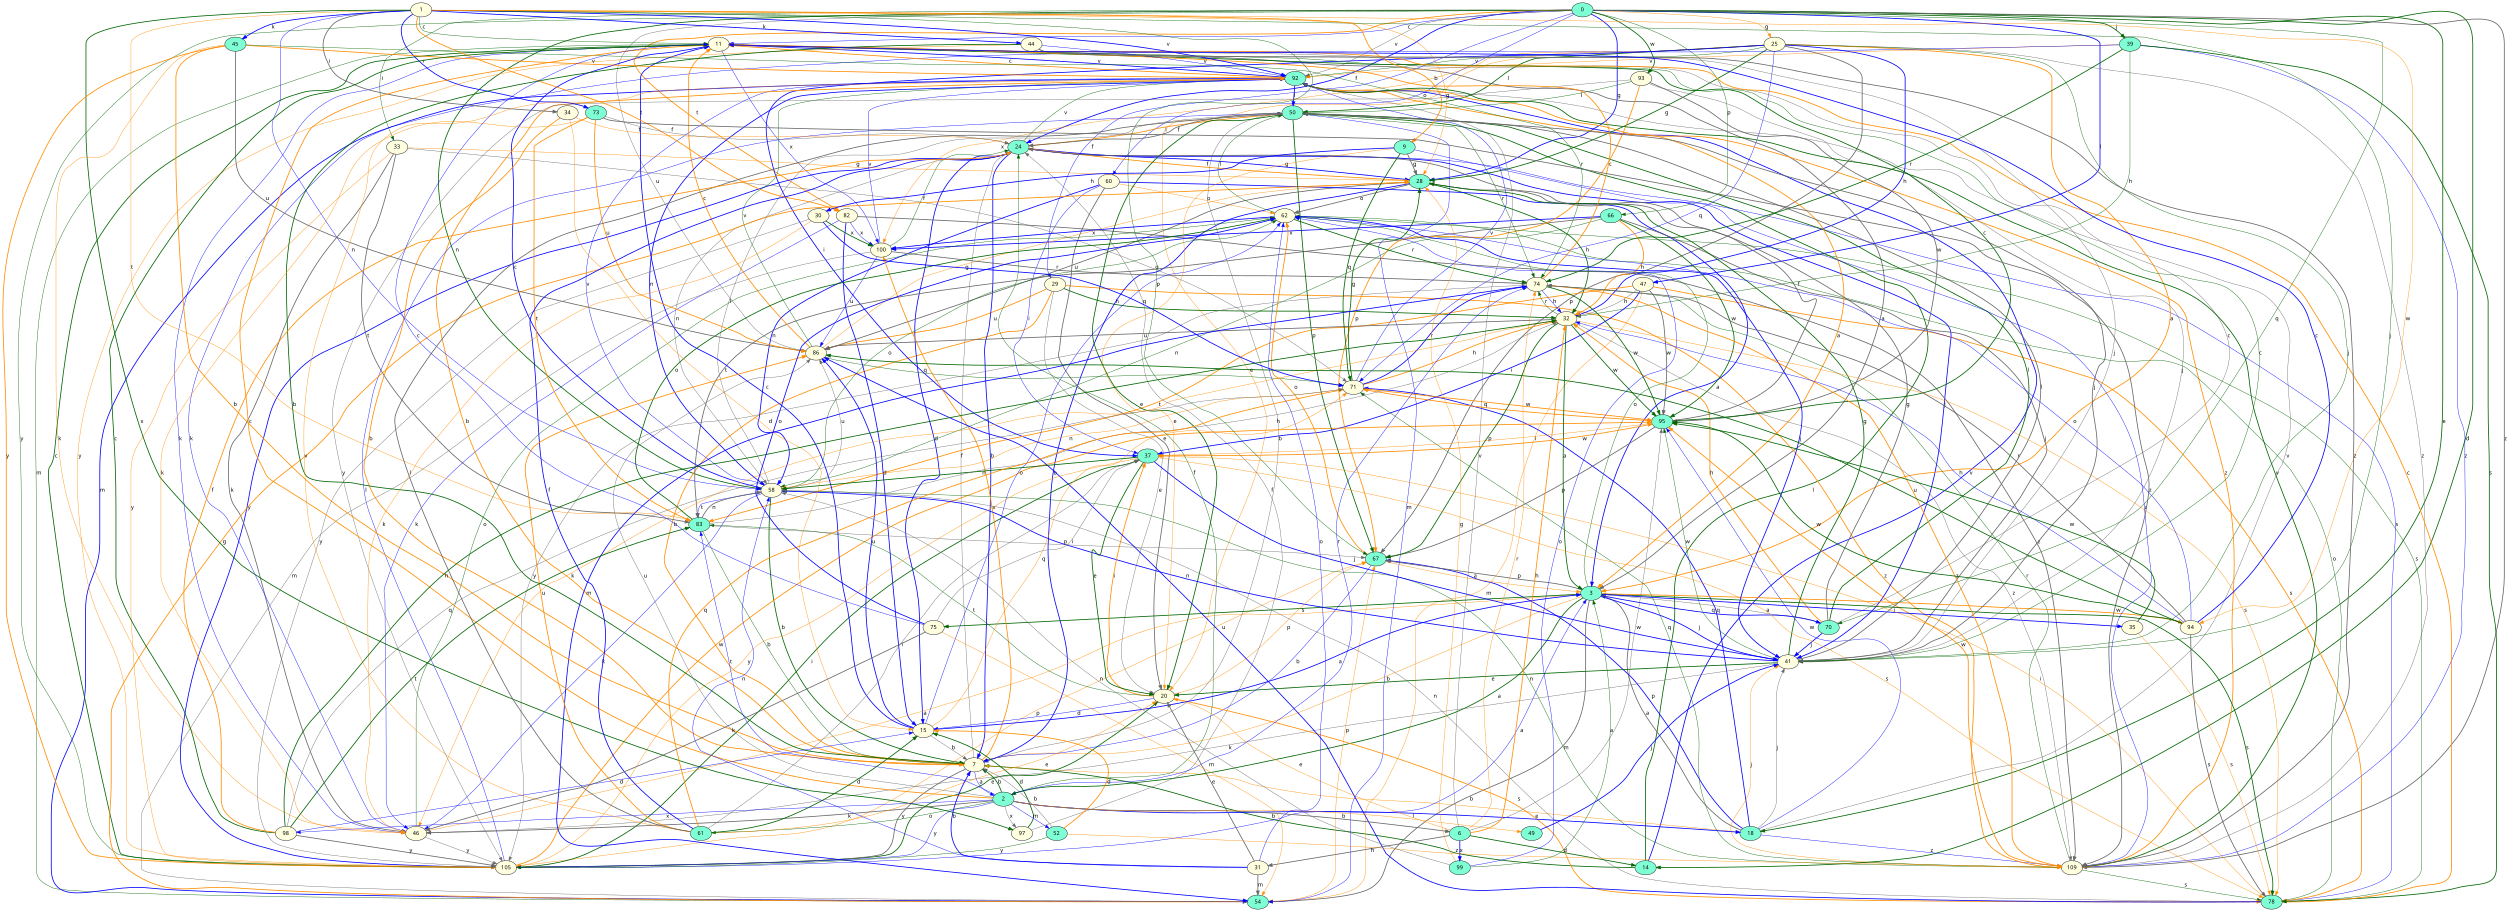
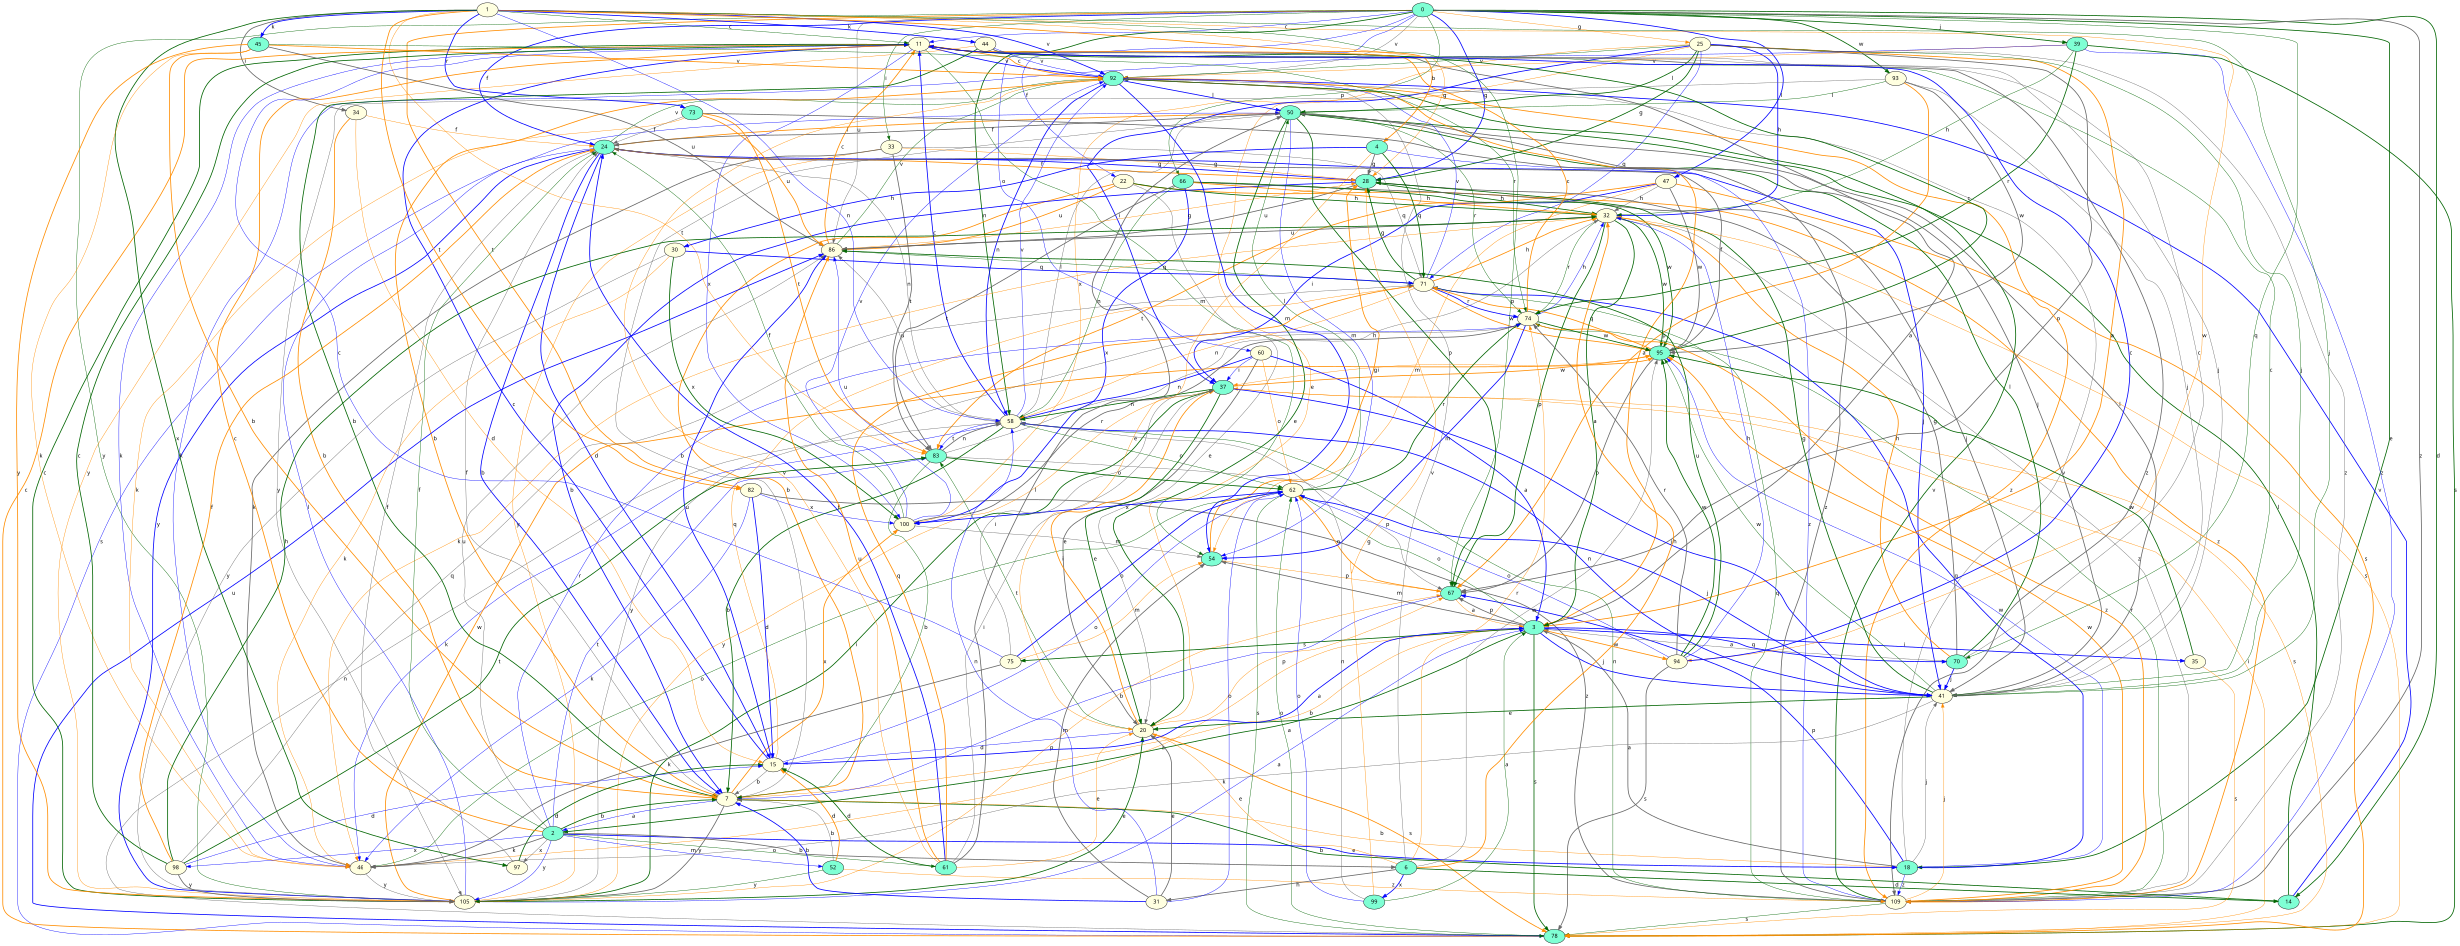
  strict digraph {
    fontname="Noto Sans"
    node [fillcolor=lightyellow fontname="Noto Sans" style=filled]
    edge [color=blue fontname="Noto Sans" style=bold]
    0 [fillcolor=aquamarine]
    11
    14 [fillcolor=aquamarine]
    18 [fillcolor=aquamarine]
-   22 [label=29]
+   22
    24 [fillcolor=aquamarine]
    25
    28 [fillcolor=aquamarine]
    33
    39 [fillcolor=aquamarine]
    47
    58
    60
    66 [fillcolor=aquamarine]
    70 [fillcolor=aquamarine]
    82
    86
    92 [fillcolor=aquamarine]
    93
    105
    109
    46
    3 [fillcolor=aquamarine]
    54 [fillcolor=aquamarine]
    100
    7
    50 [fillcolor=aquamarine]
    41
    67 [fillcolor=aquamarine]
    71
    95 [fillcolor=aquamarine]
    20
    32
    78 [fillcolor=aquamarine]
    15
    37 [fillcolor=aquamarine]
    62
    83 [fillcolor=aquamarine]
    74
    1
-   4 [fillcolor=aquamarine label=9]
+   4 [fillcolor=aquamarine]
    34
    44
    45 [fillcolor=aquamarine]
    73 [fillcolor=aquamarine]
    94
    97
    30
    2 [fillcolor=aquamarine]
    6 [fillcolor=aquamarine]
-   49 [fillcolor=aquamarine]
    52 [fillcolor=aquamarine]
    61 [fillcolor=aquamarine]
    98
    31
    99 [fillcolor=aquamarine]
    35
    75
    0 -> 11 [label=c style=solid]
    0 -> 14 [color=darkgreen label=d]
    0 -> 18 [color=darkgreen label=e]
    0 -> 22 [label=f style=solid]
    0 -> 24 [label=f]
    0 -> 25 [color=darkorange label=g style=solid]
    0 -> 28 [label=g]
    0 -> 33 [color=darkgreen label=i style=solid]
    0 -> 39 [color=darkgreen label=j]
    0 -> 47 [label=l]
    0 -> 58 [color=darkgreen label=n]
    0 -> 60 [label=o style=solid]
    0 -> 66 [color=darkgreen label=p style=solid]
    0 -> 70 [color=darkgreen label=q style=solid]
    0 -> 82 [color=darkorange label=t]
    0 -> 86 [color=gray40 label=u style=solid]
    0 -> 92 [color=gray40 label=v style=solid]
    0 -> 93 [color=darkgreen label=w]
    0 -> 105 [color=darkgreen label=y style=solid]
    0 -> 109 [color=gray40 label=z]
    11 -> 92 [label=v]
    11 -> 46 [label=k style=solid]
    11 -> 3 [color=gray40 label=a]
    11 -> 54 [color=darkgreen label=m style=solid]
    11 -> 100 [label=x style=solid]
    14 -> 92 [label=v]
    14 -> 7 [color=darkgreen label=b]
    14 -> 50 [color=darkgreen label=l]
    18 -> 92 [color=gray40 label=v style=solid]
    18 -> 109 [label=z style=solid]
    18 -> 3 [color=gray40 label=a]
    18 -> 7 [color=darkorange label=b style=solid]
    18 -> 41 [color=gray40 label=j style=solid]
    18 -> 67 [label=p]
    18 -> 71 [label=q]
    18 -> 95 [label=w style=solid]
    22 -> 86 [color=darkorange label=u]
    22 -> 109 [color=darkorange label=z]
    22 -> 7 [color=darkorange label=b]
    22 -> 20 [color=gray40 label=e style=solid]
    22 -> 32 [color=darkgreen label=h]
    24 -> 28 [label=g]
    24 -> 58 [color=gray40 label=n style=solid]
    24 -> 92 [color=darkgreen label=v style=solid]
    24 -> 105 [label=y]
    24 -> 7 [label=b]
    24 -> 50 [color=darkorange label=l]
    24 -> 41 [label=j]
    24 -> 78 [label=s style=solid]
    24 -> 15 [label=d]
    25 -> 28 [color=darkgreen label=g]
    25 -> 92 [color=darkgreen label=v style=solid]
    25 -> 109 [color=gray40 label=z style=solid]
    25 -> 3 [color=darkorange label=a]
    25 -> 100 [color=darkorange label=x style=solid]
    25 -> 50 [color=darkgreen label=l]
    25 -> 41 [color=darkgreen label=j style=solid]
    25 -> 67 [color=gray40 label=p]
    25 -> 71 [label=q style=solid]
    25 -> 20 [color=darkorange label=e style=solid]
    25 -> 32 [label=h]
    25 -> 37 [label=i]
    28 -> 24 [color=darkorange label=f]
    28 -> 86 [color=gray40 label=u]
    28 -> 7 [label=b]
    28 -> 32 [color=darkgreen label=h]
-   28 -> 62 [color=gray40 label=o]
    33 -> 28 [color=darkorange label=g style=solid]
    33 -> 105 [color=darkorange label=y style=solid]
    33 -> 46 [color=gray40 label=k]
    33 -> 71 [color=gray40 label=q style=solid]
    33 -> 83 [color=gray40 label=t]
    39 -> 92 [color=darkorange label=v style=solid]
    39 -> 109 [label=z style=solid]
    39 -> 46 [label=k style=solid]
    39 -> 32 [color=darkgreen label=h style=solid]
    39 -> 78 [color=darkgreen label=s]
    39 -> 74 [color=darkgreen label=r]
    47 -> 54 [color=darkorange label=m style=solid]
    47 -> 95 [color=gray40 label=w]
    47 -> 32 [color=gray40 label=h style=solid]
    47 -> 78 [color=darkorange label=s]
    47 -> 37 [label=i]
    47 -> 83 [color=darkorange label=t]
    58 -> 11 [label=c]
    58 -> 86 [color=gray40 label=u style=solid]
    58 -> 92 [label=v style=solid]
    58 -> 46 [label=k style=solid]
    58 -> 7 [color=darkgreen label=b]
    58 -> 50 [color=gray40 label=l style=solid]
    58 -> 62 [color=darkgreen label=o style=solid]
    58 -> 83 [label=t style=solid]
    60 -> 58 [label=n]
    60 -> 3 [label=a]
    60 -> 20 [color=gray40 label=e]
    60 -> 37 [label=i style=solid]
    60 -> 62 [color=darkorange label=o style=solid]
    66 -> 58 [color=darkgreen label=n style=solid]
    66 -> 100 [label=x]
    66 -> 41 [color=gray40 label=j]
    66 -> 95 [color=darkgreen label=w]
    66 -> 32 [color=darkorange label=h]
    66 -> 83 [color=gray40 label=t]
    70 -> 11 [color=gray40 label=c style=solid]
    70 -> 28 [color=gray40 label=g]
    70 -> 3 [color=gray40 label=a style=solid]
    70 -> 50 [color=darkgreen label=l]
    70 -> 41 [label=j]
    70 -> 32 [color=darkorange label=h]
    82 -> 109 [color=gray40 label=z]
    82 -> 46 [label=k style=solid]
    82 -> 100 [label=x style=solid]
    82 -> 15 [label=d]
    86 -> 11 [color=darkorange label=c]
    86 -> 28 [color=darkorange label=g style=solid]
    86 -> 92 [color=darkgreen label=v style=solid]
    86 -> 71 [color=darkgreen label=q style=solid]
    92 -> 11 [color=darkorange label=c]
    92 -> 58 [label=n]
    92 -> 109 [color=darkorange label=z]
    92 -> 3 [color=darkorange label=a]
    92 -> 54 [label=m]
    92 -> 7 [color=darkorange label=b]
    92 -> 50 [label=l]
    93 -> 105 [color=gray40 label=y style=solid]
    93 -> 50 [color=darkgreen label=l style=solid]
    93 -> 41 [color=gray40 label=j style=solid]
    93 -> 67 [color=darkorange label=p]
    93 -> 95 [color=gray40 label=w]
    105 -> 11 [color=darkgreen label=c]
    105 -> 3 [label=a style=solid]
    105 -> 50 [label=l style=solid]
    105 -> 67 [color=darkorange label=p style=solid]
    105 -> 95 [color=darkorange label=w]
    105 -> 20 [color=darkgreen label=e]
    105 -> 37 [color=darkgreen label=i]
    109 -> 58 [color=darkgreen label=n style=solid]
    109 -> 92 [color=darkgreen label=v]
    109 -> 41 [color=darkorange label=j style=solid]
    109 -> 71 [color=darkgreen label=q style=solid]
    109 -> 95 [color=darkorange label=w]
    109 -> 78 [color=darkgreen label=s style=solid]
    109 -> 74 [color=darkgreen label=r style=solid]
    46 -> 105 [color=gray40 label=y style=solid]
    46 -> 3 [color=darkorange label=a style=solid]
    46 -> 62 [color=darkgreen label=o style=solid]
    3 -> 70 [label=q]
    3 -> 54 [color=gray40 label=m]
    3 -> 7 [color=darkorange label=b style=solid]
    3 -> 41 [label=j]
    3 -> 67 [color=gray40 label=p]
    3 -> 78 [color=darkgreen label=s]
    3 -> 62 [color=darkgreen label=o style=solid]
    3 -> 94 [color=darkorange label=w]
    3 -> 2 [color=darkgreen label=a]
    3 -> 35 [label=i]
    3 -> 75 [color=darkgreen label=s]
    54 -> 28 [color=darkorange label=g]
    54 -> 67 [color=darkorange label=p style=solid]
    100 -> 24 [color=darkgreen label=f style=solid]
    100 -> 86 [label=u style=solid]
    100 -> 92 [label=v style=solid]
    100 -> 54 [color=gray40 label=m style=solid]
    100 -> 74 [color=gray40 label=r]
    7 -> 24 [color=gray40 label=f style=solid]
    7 -> 105 [color=gray40 label=y]
    7 -> 100 [color=darkorange label=x]
    7 -> 2 [label=a style=solid]
    50 -> 24 [color=gray40 label=f]
    50 -> 54 [label=m style=solid]
    50 -> 7 [color=gray40 label=b style=solid]
    50 -> 41 [color=gray40 label=j]
    50 -> 67 [color=darkgreen label=p]
    50 -> 20 [color=darkgreen label=e]
    50 -> 74 [color=darkgreen label=r style=solid]
    41 -> 11 [color=darkgreen label=c style=solid]
    41 -> 28 [color=darkgreen label=g]
    41 -> 58 [label=n]
    41 -> 46 [color=gray40 label=k style=solid]
    41 -> 50 [color=gray40 label=l]
    41 -> 95 [color=darkgreen label=w style=solid]
    41 -> 20 [color=darkgreen label=e]
    67 -> 3 [color=darkorange label=a style=solid]
    67 -> 7 [label=b style=solid]
    67 -> 62 [color=darkorange label=o]
    71 -> 28 [color=darkgreen label=g]
    71 -> 58 [color=darkorange label=n style=solid]
    71 -> 92 [label=v style=solid]
    71 -> 95 [color=darkorange label=w]
    71 -> 32 [color=darkorange label=h]
    71 -> 74 [label=r]
    95 -> 11 [color=darkgreen label=c]
    95 -> 24 [color=gray40 label=f]
    95 -> 67 [color=gray40 label=p]
    95 -> 71 [color=darkorange label=q]
    95 -> 37 [color=darkorange label=i style=solid]
    20 -> 67 [color=darkorange label=p style=solid]
    20 -> 78 [color=darkorange label=s]
    20 -> 15 [label=d style=solid]
    20 -> 37 [color=darkorange label=i]
    20 -> 83 [color=darkgreen label=t style=solid]
    32 -> 86 [color=gray40 label=u]
    32 -> 109 [color=gray40 label=z style=solid]
    32 -> 46 [color=darkorange label=k style=solid]
    32 -> 3 [color=darkgreen label=a]
    32 -> 67 [color=darkgreen label=p]
    32 -> 95 [color=darkgreen label=w]
    32 -> 78 [color=darkorange label=s style=solid]
    32 -> 74 [color=darkgreen label=r style=solid]
    78 -> 11 [color=darkorange label=c]
    78 -> 58 [color=gray40 label=n style=solid]
    78 -> 86 [label=u]
    78 -> 37 [color=darkorange label=i style=solid]
    78 -> 62 [color=darkgreen label=o style=solid]
    15 -> 11 [label=c]
    15 -> 86 [label=u]
    15 -> 3 [label=a]
    15 -> 7 [color=gray40 label=b style=solid]
    15 -> 71 [color=darkorange label=q style=solid]
    15 -> 62 [label=o style=solid]
    37 -> 58 [color=darkgreen label=n]
    37 -> 105 [color=darkorange label=y style=solid]
    37 -> 41 [label=j]
    37 -> 95 [color=darkorange label=w]
    37 -> 20 [color=darkgreen label=e]
    37 -> 78 [color=darkorange label=s style=solid]
    62 -> 100 [label=x]
    62 -> 50 [color=darkgreen label=l style=solid]
    62 -> 41 [label=j]
    62 -> 78 [color=darkgreen label=s style=solid]
    62 -> 74 [color=darkgreen label=r]
    83 -> 58 [color=gray40 label=n]
    83 -> 7 [color=darkgreen label=b style=solid]
    83 -> 67 [color=gray40 label=p style=solid]
    83 -> 32 [color=gray40 label=h style=solid]
    83 -> 62 [color=darkgreen label=o]
    74 -> 11 [color=darkorange label=c]
    74 -> 105 [color=gray40 label=y style=solid]
    74 -> 109 [color=darkorange label=z]
    74 -> 54 [label=m]
    74 -> 95 [color=darkgreen label=w]
    74 -> 32 [label=h style=solid]
    1 -> 11 [color=darkgreen label=c style=solid]
    1 -> 28 [color=darkorange label=g style=solid]
    1 -> 58 [label=n style=solid]
    1 -> 82 [color=darkorange label=t]
    1 -> 92 [label=v]
    1 -> 41 [color=darkgreen label=j style=solid]
    1 -> 67 [color=darkgreen label=p style=solid]
    1 -> 83 [color=darkorange label=t style=solid]
    1 -> 4 [color=darkorange label=b]
    1 -> 34 [color=gray40 label=i]
    1 -> 44 [label=k]
    1 -> 45 [label=k]
    1 -> 73 [label=r]
    1 -> 94 [color=darkorange label=w style=solid]
    1 -> 97 [color=darkgreen label=x]
    4 -> 28 [color=gray40 label=g]
    4 -> 109 [label=z style=solid]
    4 -> 71 [color=darkgreen label=q]
    4 -> 20 [color=darkorange label=e style=solid]
    4 -> 30 [label=h]
    34 -> 24 [color=darkorange label=f style=solid]
    34 -> 7 [color=darkorange label=b]
    34 -> 15 [color=darkorange label=d style=solid]
    44 -> 92 [label=v style=solid]
    44 -> 105 [color=darkorange label=y style=solid]
    44 -> 109 [color=gray40 label=z]
    44 -> 7 [color=darkgreen label=b]
    44 -> 41 [color=gray40 label=j style=solid]
    45 -> 86 [color=gray40 label=u]
    45 -> 92 [color=darkorange label=v]
    45 -> 105 [color=darkorange label=y]
    45 -> 46 [color=darkorange label=k style=solid]
    45 -> 7 [color=darkorange label=b]
    45 -> 74 [color=darkgreen label=r style=solid]
    73 -> 24 [color=gray40 label=f style=solid]
    73 -> 86 [color=darkorange label=u]
    73 -> 109 [color=gray40 label=z]
    73 -> 46 [color=darkorange label=k style=solid]
    73 -> 83 [color=darkorange label=t]
    94 -> 11 [label=c]
    94 -> 86 [color=darkgreen label=u]
    94 -> 95 [color=darkgreen label=w]
    94 -> 32 [label=h style=solid]
    94 -> 78 [color=gray40 label=s]
    94 -> 62 [label=o style=solid]
    94 -> 74 [color=gray40 label=r]
    97 -> 24 [color=gray40 label=f style=solid]
    97 -> 15 [color=darkgreen label=d]
    30 -> 105 [color=gray40 label=y style=solid]
    30 -> 46 [color=darkorange label=k style=solid]
    30 -> 100 [color=darkgreen label=x]
    30 -> 71 [label=q]
    2 -> 11 [color=darkorange label=c]
    2 -> 18 [label=e]
    2 -> 24 [color=darkgreen label=f style=solid]
    2 -> 86 [color=gray40 label=u style=solid]
    2 -> 105 [label=y style=solid]
    2 -> 46 [color=gray40 label=k]
    2 -> 7 [color=darkgreen label=b]
    2 -> 83 [label=t style=solid]
    2 -> 74 [label=r style=solid]
    2 -> 97 [color=gray40 label=x style=solid]
    2 -> 6 [color=gray40 label=b]
-   2 -> 49 [color=darkorange label=l style=solid]
    2 -> 52 [label=m style=solid]
    2 -> 61 [color=darkgreen label=o style=solid]
    2 -> 98 [label=x style=solid]
    6 -> 14 [color=darkgreen label=d]
    6 -> 92 [color=gray40 label=v style=solid]
    6 -> 95 [color=gray40 label=w style=solid]
    6 -> 20 [color=darkorange label=e style=solid]
    6 -> 32 [color=darkorange label=h]
    6 -> 74 [color=darkorange label=r style=solid]
    6 -> 31 [color=gray40 label=h]
    6 -> 99 [label=x]
-   49 -> 41 [label=j]
    52 -> 105 [color=darkgreen label=y style=solid]
    52 -> 109 [color=darkorange label=z style=solid]
    52 -> 7 [color=gray40 label=b style=solid]
    52 -> 15 [color=darkorange label=d]
    61 -> 24 [label=f]
    61 -> 86 [color=darkorange label=u]
    61 -> 92 [color=darkorange label=v style=solid]
    61 -> 50 [color=gray40 label=l]
    61 -> 71 [color=darkorange label=q]
    61 -> 20 [color=darkorange label=e style=solid]
    61 -> 15 [color=darkgreen label=d]
    61 -> 37 [color=gray40 label=i style=solid]
    98 -> 11 [color=darkgreen label=c]
    98 -> 24 [color=darkorange label=f]
    98 -> 105 [color=gray40 label=y]
    98 -> 71 [color=gray40 label=q style=solid]
    98 -> 32 [color=darkgreen label=h]
    98 -> 15 [label=d style=solid]
    98 -> 83 [color=darkgreen label=t]
    31 -> 58 [label=n style=solid]
    31 -> 54 [color=gray40 label=m]
    31 -> 7 [label=b]
    31 -> 20 [color=gray40 label=e]
    31 -> 62 [label=o style=solid]
    99 -> 28 [color=darkorange label=g style=solid]
    99 -> 58 [color=gray40 label=n style=solid]
    99 -> 3 [color=darkgreen label=a style=solid]
    99 -> 62 [label=o style=solid]
    35 -> 95 [color=darkgreen label=w]
    35 -> 78 [color=darkorange label=s style=solid]
    75 -> 11 [label=c style=solid]
    75 -> 46 [color=gray40 label=k]
    75 -> 54 [color=darkorange label=m style=solid]
    75 -> 37 [color=gray40 label=i style=solid]
    75 -> 62 [label=o]
  }
